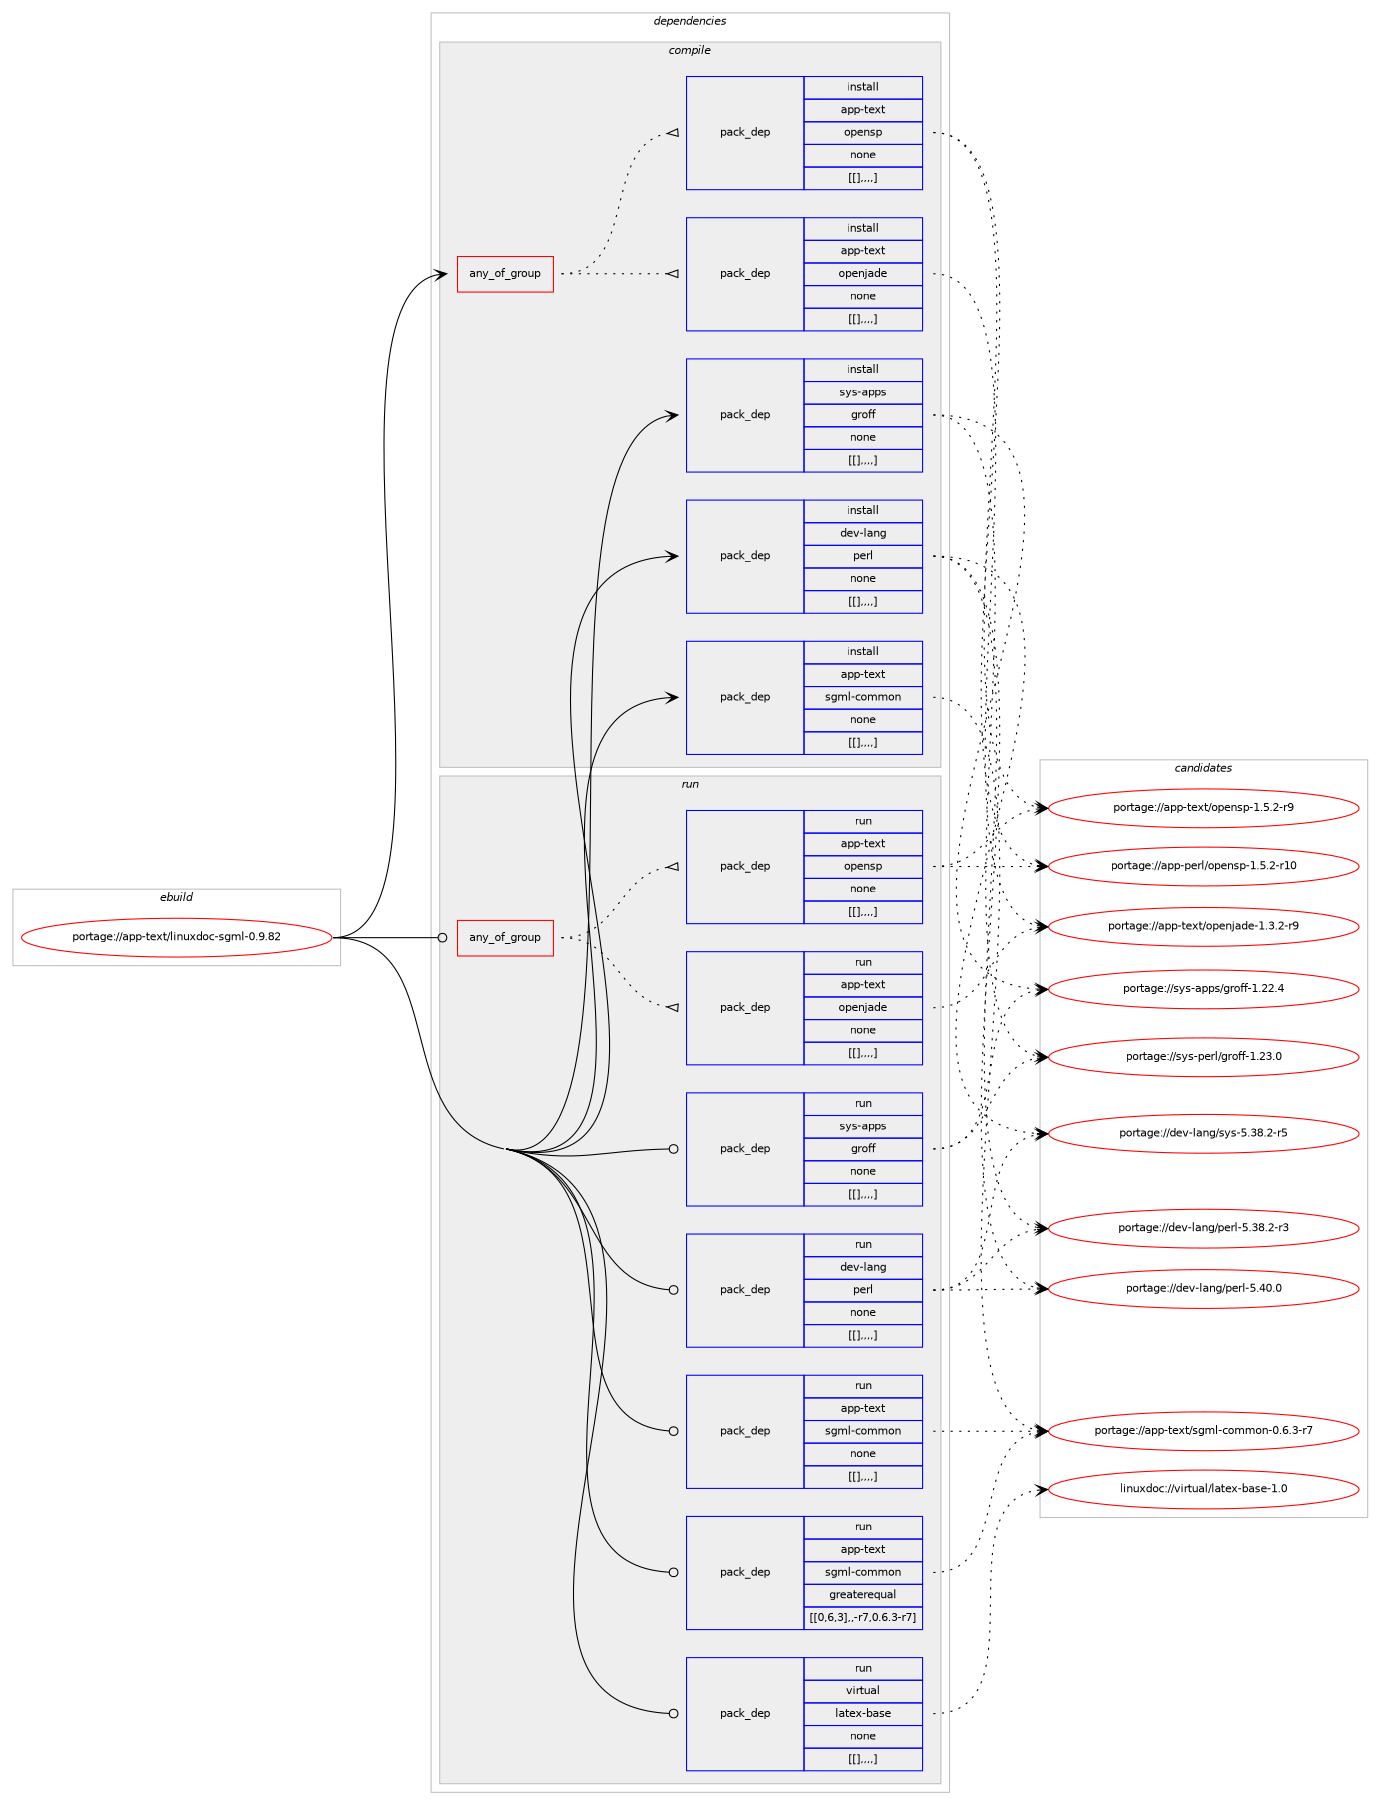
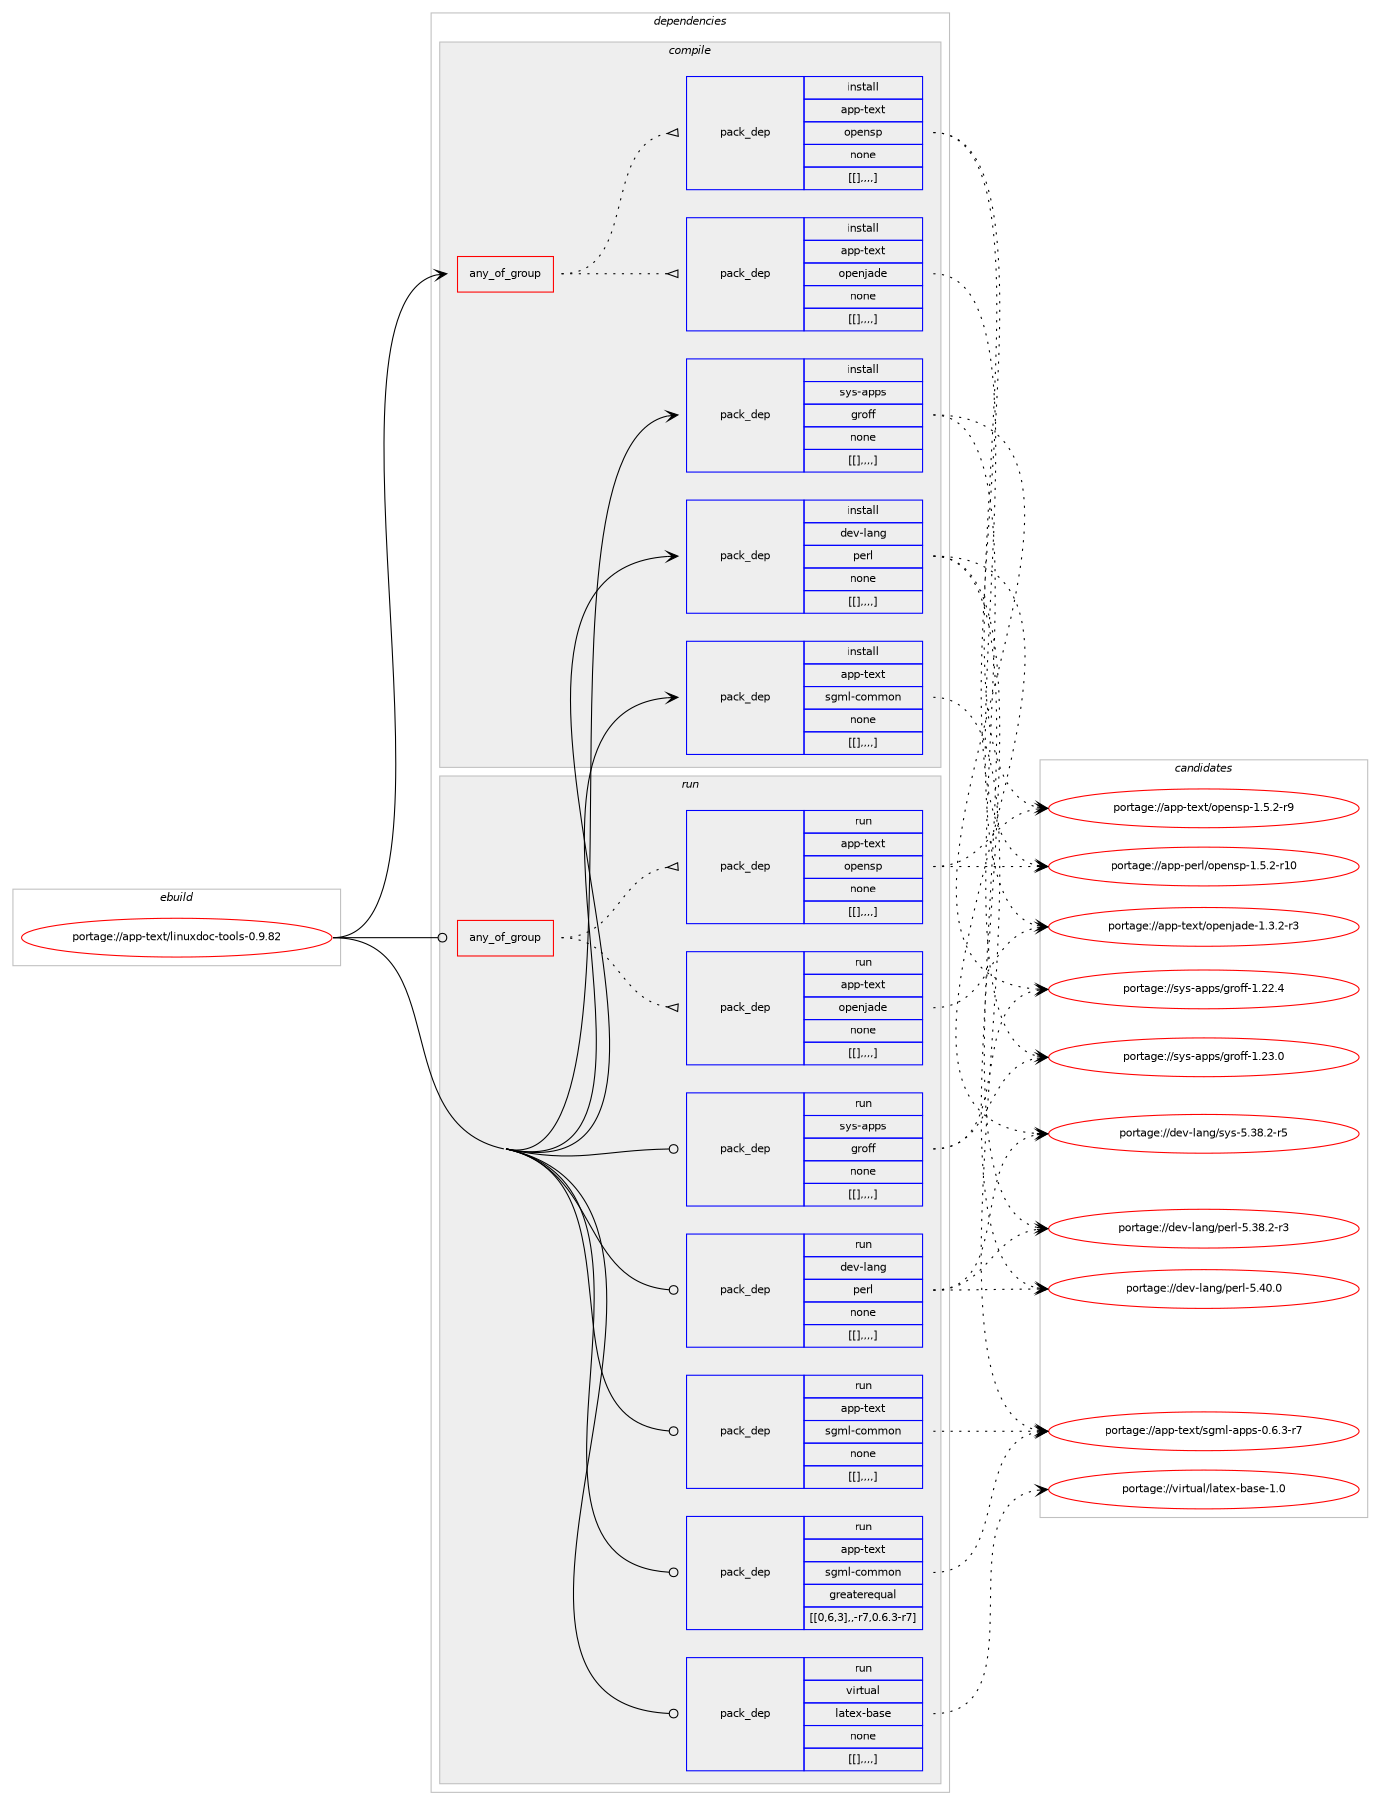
  digraph {
    compound=true
    concentrate=true
    fontname=Helvetica
    fontsize=10
    newrank=true
    rankdir=LR
    ranksep=1.5
    node [color=red fontname=Helvetica fontsize=10 shape=none]
    edge [arrowhead=vee headport=w style=dotted tailport=e weight=100]
-   n1 [label="portage://app-text/linuxdoc-sgml-0.9.82" width=4 shape=""]
+   n1 [label="portage://app-text/linuxdoc-tools-0.9.82" width=4 shape=""]
    n2 [color=blue label=<<TABLE BORDER="0" CELLBORDER="1" CELLSPACING="0" CELLPADDING="4" WIDTH="220"><TR><TD ROWSPAN="6" CELLPADDING="30">pack_dep</TD></TR><TR><TD WIDTH="110">install</TD></TR><TR><TD>app-text</TD></TR><TR><TD>openjade</TD></TR><TR><TD>none</TD></TR><TR><TD>[[],,,,]</TD></TR></TABLE>>]
    n3 [color=blue label=<<TABLE BORDER="0" CELLBORDER="1" CELLSPACING="0" CELLPADDING="4" WIDTH="220"><TR><TD ROWSPAN="6" CELLPADDING="30">pack_dep</TD></TR><TR><TD WIDTH="110">install</TD></TR><TR><TD>app-text</TD></TR><TR><TD>opensp</TD></TR><TR><TD>none</TD></TR><TR><TD>[[],,,,]</TD></TR></TABLE>>]
    n4 [label=<<TABLE BORDER="0" CELLBORDER="1" CELLSPACING="0" CELLPADDING="4"><TR><TD CELLPADDING="10">any_of_group</TD></TR></TABLE>>]
    n5 [color=blue label=<<TABLE BORDER="0" CELLBORDER="1" CELLSPACING="0" CELLPADDING="4" WIDTH="220"><TR><TD ROWSPAN="6" CELLPADDING="30">pack_dep</TD></TR><TR><TD WIDTH="110">install</TD></TR><TR><TD>app-text</TD></TR><TR><TD>sgml-common</TD></TR><TR><TD>none</TD></TR><TR><TD>[[],,,,]</TD></TR></TABLE>>]
    n6 [color=blue label=<<TABLE BORDER="0" CELLBORDER="1" CELLSPACING="0" CELLPADDING="4" WIDTH="220"><TR><TD ROWSPAN="6" CELLPADDING="30">pack_dep</TD></TR><TR><TD WIDTH="110">install</TD></TR><TR><TD>dev-lang</TD></TR><TR><TD>perl</TD></TR><TR><TD>none</TD></TR><TR><TD>[[],,,,]</TD></TR></TABLE>>]
    n7 [color=blue label=<<TABLE BORDER="0" CELLBORDER="1" CELLSPACING="0" CELLPADDING="4" WIDTH="220"><TR><TD ROWSPAN="6" CELLPADDING="30">pack_dep</TD></TR><TR><TD WIDTH="110">install</TD></TR><TR><TD>sys-apps</TD></TR><TR><TD>groff</TD></TR><TR><TD>none</TD></TR><TR><TD>[[],,,,]</TD></TR></TABLE>>]
    n8 [color=blue label=<<TABLE BORDER="0" CELLBORDER="1" CELLSPACING="0" CELLPADDING="4" WIDTH="220"><TR><TD ROWSPAN="6" CELLPADDING="30">pack_dep</TD></TR><TR><TD WIDTH="110">run</TD></TR><TR><TD>app-text</TD></TR><TR><TD>openjade</TD></TR><TR><TD>none</TD></TR><TR><TD>[[],,,,]</TD></TR></TABLE>>]
    n9 [color=blue label=<<TABLE BORDER="0" CELLBORDER="1" CELLSPACING="0" CELLPADDING="4" WIDTH="220"><TR><TD ROWSPAN="6" CELLPADDING="30">pack_dep</TD></TR><TR><TD WIDTH="110">run</TD></TR><TR><TD>app-text</TD></TR><TR><TD>opensp</TD></TR><TR><TD>none</TD></TR><TR><TD>[[],,,,]</TD></TR></TABLE>>]
    n10 [label=<<TABLE BORDER="0" CELLBORDER="1" CELLSPACING="0" CELLPADDING="4"><TR><TD CELLPADDING="10">any_of_group</TD></TR></TABLE>>]
    n11 [color=blue label=<<TABLE BORDER="0" CELLBORDER="1" CELLSPACING="0" CELLPADDING="4" WIDTH="220"><TR><TD ROWSPAN="6" CELLPADDING="30">pack_dep</TD></TR><TR><TD WIDTH="110">run</TD></TR><TR><TD>app-text</TD></TR><TR><TD>sgml-common</TD></TR><TR><TD>greaterequal</TD></TR><TR><TD>[[0,6,3],,-r7,0.6.3-r7]</TD></TR></TABLE>>]
    n12 [color=blue label=<<TABLE BORDER="0" CELLBORDER="1" CELLSPACING="0" CELLPADDING="4" WIDTH="220"><TR><TD ROWSPAN="6" CELLPADDING="30">pack_dep</TD></TR><TR><TD WIDTH="110">run</TD></TR><TR><TD>app-text</TD></TR><TR><TD>sgml-common</TD></TR><TR><TD>none</TD></TR><TR><TD>[[],,,,]</TD></TR></TABLE>>]
    n13 [color=blue label=<<TABLE BORDER="0" CELLBORDER="1" CELLSPACING="0" CELLPADDING="4" WIDTH="220"><TR><TD ROWSPAN="6" CELLPADDING="30">pack_dep</TD></TR><TR><TD WIDTH="110">run</TD></TR><TR><TD>dev-lang</TD></TR><TR><TD>perl</TD></TR><TR><TD>none</TD></TR><TR><TD>[[],,,,]</TD></TR></TABLE>>]
    n14 [color=blue label=<<TABLE BORDER="0" CELLBORDER="1" CELLSPACING="0" CELLPADDING="4" WIDTH="220"><TR><TD ROWSPAN="6" CELLPADDING="30">pack_dep</TD></TR><TR><TD WIDTH="110">run</TD></TR><TR><TD>sys-apps</TD></TR><TR><TD>groff</TD></TR><TR><TD>none</TD></TR><TR><TD>[[],,,,]</TD></TR></TABLE>>]
    n15 [color=blue label=<<TABLE BORDER="0" CELLBORDER="1" CELLSPACING="0" CELLPADDING="4" WIDTH="220"><TR><TD ROWSPAN="6" CELLPADDING="30">pack_dep</TD></TR><TR><TD WIDTH="110">run</TD></TR><TR><TD>virtual</TD></TR><TR><TD>latex-base</TD></TR><TR><TD>none</TD></TR><TR><TD>[[],,,,]</TD></TR></TABLE>>]
-   n16 [label="portage://app-text/openjade-1.3.2-r9" width=4 shape=""]
+   n16 [label="portage://app-text/openjade-1.3.2-r3" width=4 shape=""]
    n17 [label="portage://app-text/opensp-1.5.2-r9" width=4 shape=""]
    n18 [label="portage://app-perl/opensp-1.5.2-r10" width=4 shape=""]
-   n19 [label="portage://app-text/sgml-common-0.6.3-r7" width=4 shape=""]
-   n20 [label="portage://sys-perl/groff-1.23.0" width=4 shape=""]
+   n19 [label="portage://app-text/sgml-apps-0.6.3-r7" width=4 shape=""]
+   n20 [label="portage://sys-apps/groff-1.23.0" width=4 shape=""]
    n21 [label="portage://sys-apps/groff-1.22.4" width=4 shape=""]
    n22 [label="portage://dev-lang/perl-5.40.0" width=4 shape=""]
    n23 [label="portage://dev-lang/sys-5.38.2-r5" width=4 shape=""]
    n24 [label="portage://dev-lang/perl-5.38.2-r3" width=4 shape=""]
-   n25 [label="linuxdoc://virtual/latex-base-1.0" width=4 shape=""]
+   n25 [label="portage://virtual/latex-base-1.0" width=4 shape=""]
    subgraph cluster_1 {
      color=gray
      label=<<i>ebuild</i>>
      n1
    }
    subgraph cluster_2 {
      color=gray
      label=<<i>dependencies</i>>
      subgraph cluster_3 {
        color=gray
        fillcolor="#eeeeee"
        label=<<i>compile</i>>
        style=filled
        subgraph sub_4 {
          color=gray
          fillcolor="#eeeeee"
          label=<<i>compile</i>>
          style=filled
          n4
          subgraph sub_5 {
            color=gray
            fillcolor="#eeeeee"
            label=<<i>compile</i>>
            style=filled
            n2
          }
          subgraph sub_6 {
            color=gray
            fillcolor="#eeeeee"
            label=<<i>compile</i>>
            style=filled
            n3
          }
        }
        subgraph sub_7 {
          color=gray
          fillcolor="#eeeeee"
          label=<<i>compile</i>>
          style=filled
          n5
        }
        subgraph sub_8 {
          color=gray
          fillcolor="#eeeeee"
          label=<<i>compile</i>>
          style=filled
          n6
        }
        subgraph sub_9 {
          color=gray
          fillcolor="#eeeeee"
          label=<<i>compile</i>>
          style=filled
          n7
        }
      }
      subgraph cluster_10 {
        color=gray
        fillcolor="#eeeeee"
        label=<<i>compile and run</i>>
        style=filled
      }
      subgraph cluster_11 {
        color=gray
        fillcolor="#eeeeee"
        label=<<i>run</i>>
        style=filled
        subgraph sub_12 {
          color=gray
          fillcolor="#eeeeee"
          label=<<i>run</i>>
          style=filled
          n10
          subgraph sub_13 {
            color=gray
            fillcolor="#eeeeee"
            label=<<i>run</i>>
            style=filled
            n8
          }
          subgraph sub_14 {
            color=gray
            fillcolor="#eeeeee"
            label=<<i>run</i>>
            style=filled
            n9
          }
        }
        subgraph sub_15 {
          color=gray
          fillcolor="#eeeeee"
          label=<<i>run</i>>
          style=filled
          n11
        }
        subgraph sub_16 {
          color=gray
          fillcolor="#eeeeee"
          label=<<i>run</i>>
          style=filled
          n12
        }
        subgraph sub_17 {
          color=gray
          fillcolor="#eeeeee"
          label=<<i>run</i>>
          style=filled
          n13
        }
        subgraph sub_18 {
          color=gray
          fillcolor="#eeeeee"
          label=<<i>run</i>>
          style=filled
          n14
        }
        subgraph sub_19 {
          color=gray
          fillcolor="#eeeeee"
          label=<<i>run</i>>
          style=filled
          n15
        }
      }
    }
    subgraph cluster_20 {
      color=gray
      label=<<i>candidates</i>>
      rank=same
      subgraph sub_21 {
        color=black
        label=<<i>candidates</i>>
        nodesep=1
        rank=same
        n16
      }
      subgraph sub_22 {
        color=black
        label=<<i>candidates</i>>
        nodesep=1
        rank=same
        n17
        n18
      }
      subgraph sub_23 {
        color=black
        label=<<i>candidates</i>>
        nodesep=1
        rank=same
        n19
      }
      subgraph sub_24 {
        color=black
        label=<<i>candidates</i>>
        nodesep=1
        rank=same
        n20
        n21
      }
      subgraph sub_25 {
        color=black
        label=<<i>candidates</i>>
        nodesep=1
        rank=same
        n22
        n23
        n24
      }
      subgraph sub_26 {
        color=black
        label=<<i>candidates</i>>
        nodesep=1
        rank=same
        n16
      }
      subgraph sub_27 {
        color=black
        label=<<i>candidates</i>>
        nodesep=1
        rank=same
        n17
        n18
      }
      subgraph sub_28 {
        color=black
        label=<<i>candidates</i>>
        nodesep=1
        rank=same
        n19
      }
      subgraph sub_29 {
        color=black
        label=<<i>candidates</i>>
        nodesep=1
        rank=same
        n19
      }
      subgraph sub_30 {
        color=black
        label=<<i>candidates</i>>
        nodesep=1
        rank=same
        n22
        n23
        n24
      }
      subgraph sub_31 {
        color=black
        label=<<i>candidates</i>>
        nodesep=1
        rank=same
        n20
        n21
      }
      subgraph sub_32 {
        color=black
        label=<<i>candidates</i>>
        nodesep=1
        rank=same
        n25
      }
    }
    n1 -> n4 [style=solid weight=20]
    n1 -> n5 [style=solid weight=20]
    n1 -> n6 [style=solid weight=20]
    n1 -> n7 [style=solid weight=20]
    n1 -> n10 [arrowhead=odot style=solid weight=20]
    n1 -> n11 [arrowhead=odot style=solid weight=20]
    n1 -> n12 [arrowhead=odot style=solid weight=20]
    n1 -> n13 [arrowhead=odot style=solid weight=20]
    n1 -> n14 [arrowhead=odot style=solid weight=20]
    n1 -> n15 [arrowhead=odot style=solid weight=20]
    n2 -> n16
    n3 -> n17
    n3 -> n18
    n4 -> n2 [arrowhead=oinv weight=20]
    n4 -> n3 [arrowhead=oinv weight=20]
    n5 -> n19
    n6 -> n22
    n6 -> n23
    n6 -> n24
    n7 -> n20
    n7 -> n21
    n8 -> n16
    n9 -> n17
    n9 -> n18
    n10 -> n8 [arrowhead=oinv weight=20]
    n10 -> n9 [arrowhead=oinv weight=20]
    n11 -> n19
    n12 -> n19
    n13 -> n22
    n13 -> n23
    n13 -> n24
    n14 -> n20
    n14 -> n21
    n15 -> n25
  }
